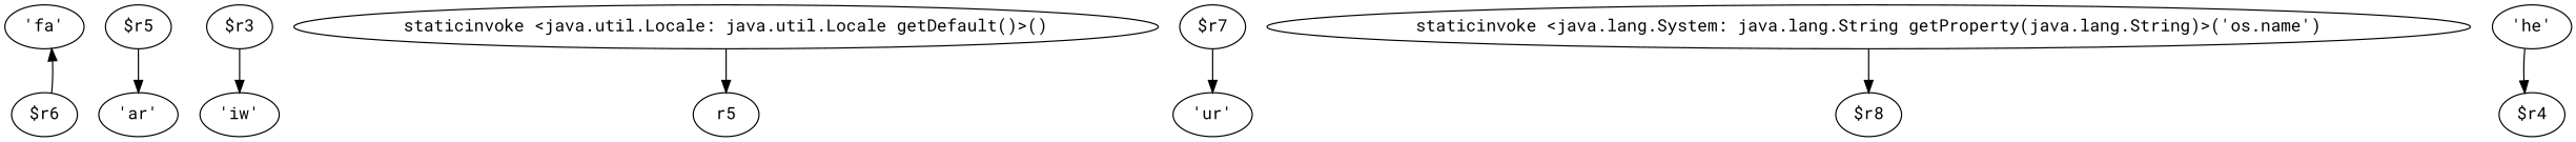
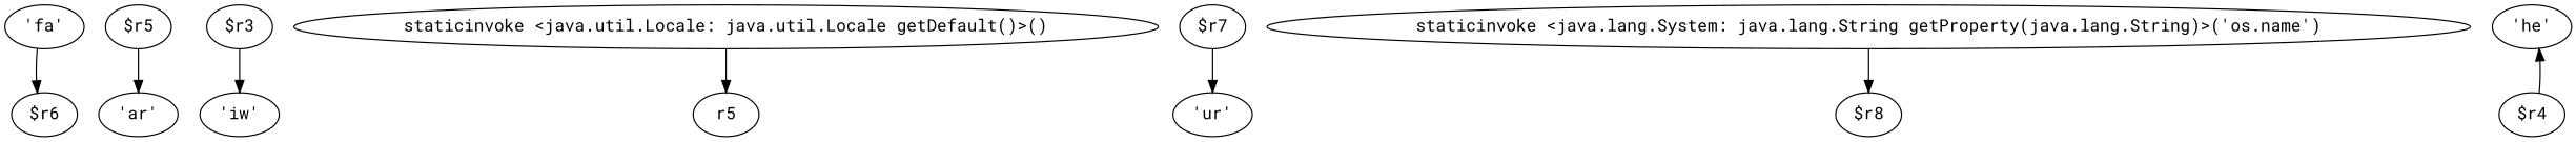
  digraph {
    fontname="Roboto Mono"
    node [fontname="Roboto Mono"]
    edge [fontname="Roboto Mono"]
    n1 [label="'fa'"]
    n2 [label="$r6"]
    n3 [label="'ar'"]
    n4 [label="$r5"]
    n5 [label="'iw'"]
    n6 [label="$r3"]
    n7 [label="staticinvoke <java.util.Locale: java.util.Locale getDefault()>()"]
    n8 [label=r5]
    n9 [label="'ur'"]
    n10 [label="$r7"]
    n11 [label="staticinvoke <java.lang.System: java.lang.String getProperty(java.lang.String)>('os.name')"]
    n12 [label="$r8"]
    n13 [label="'he'"]
    n14 [label="$r4"]
-   n2 -> n1
+   n1 -> n2
    n4 -> n3
    n6 -> n5
    n7 -> n8
    n10 -> n9
    n11 -> n12
-   n13 -> n14
+   n14 -> n13
  }
